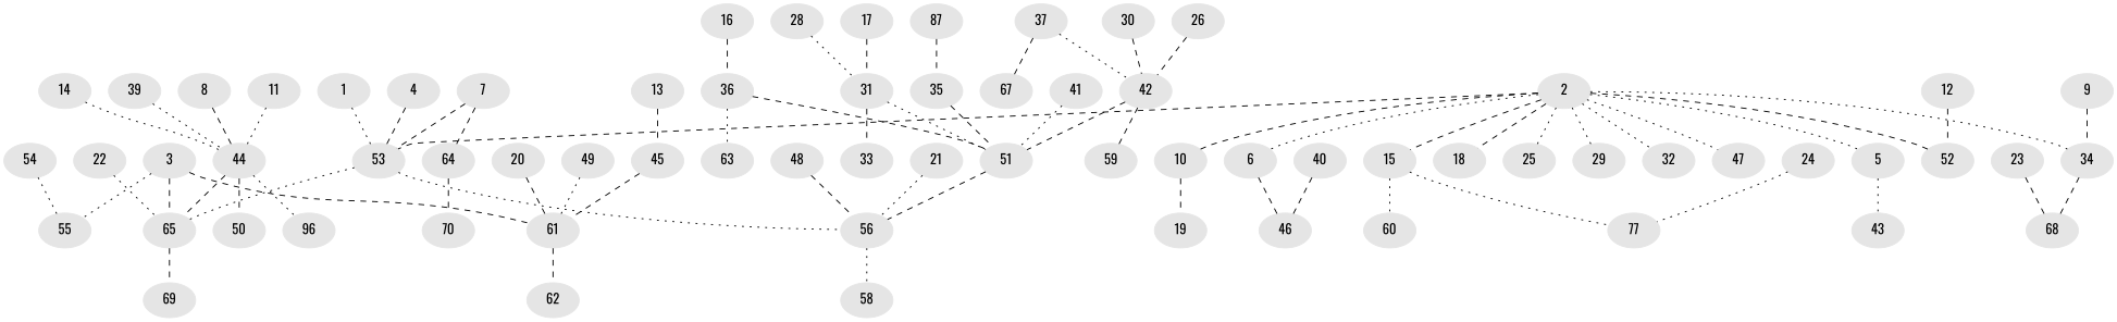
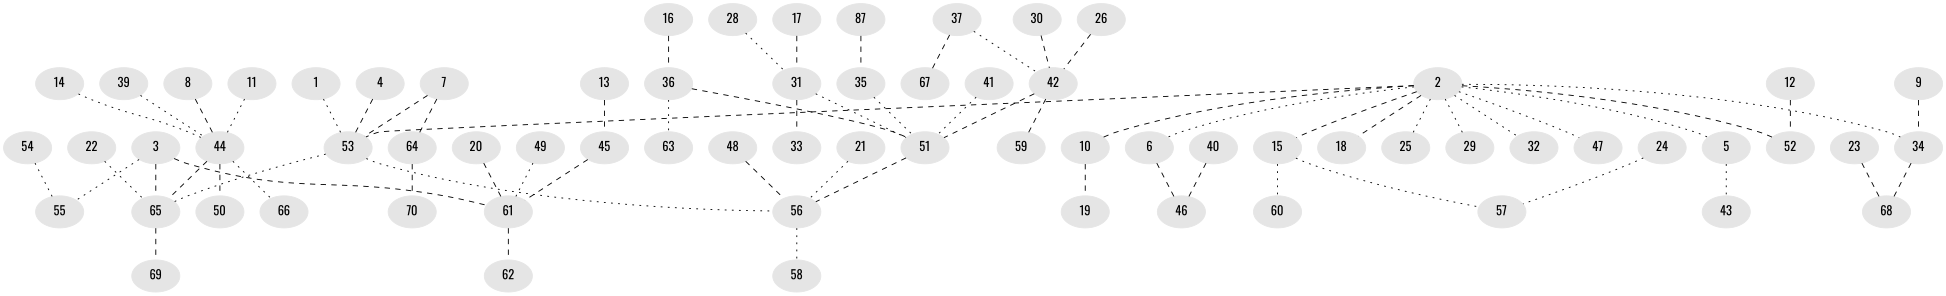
  graph {
    fontname=Oswald
    node [color=gray90 fontname=Oswald style=filled]
    edge [fontname=Oswald style=dashed weight=1.0]
    1
    53
    65
    56
    2
    5
    6
    10
    15
    18
    25
    29
    32
    34
    47
    52
    43
    46
    19
-   57 [label=77]
+   57
    60
    68
    3
    55
    61
    62
    69
    4
    7
    64
    70
    8
    44
    50
-   66 [label=96]
+   66
    9
    11
    12
    13
    45
    14
    16
    36
    51
    63
    17
    31
    33
    20
    21
    58
    22
    23
    24
    26
    42
    59
    n58 [label=87]
    35
    28
    30
    37
    67
    39
    40
    41
    48
    49
    54
    1 -- 53 [style=dotted]
    53 -- 65 [style=dotted]
    53 -- 56 [style=dotted]
    65 -- 69
    56 -- 58 [style=dotted]
    2 -- 53
    2 -- 5 [style=dotted]
    2 -- 6 [style=dotted]
    2 -- 10
    2 -- 15
    2 -- 18
    2 -- 25 [style=dotted]
    2 -- 29 [style=dotted]
    2 -- 32 [style=dotted]
    2 -- 34 [style=dotted]
    2 -- 47 [style=dotted]
    2 -- 52
    5 -- 43 [style=dotted]
    6 -- 46
    10 -- 19
    15 -- 57 [style=dotted]
    15 -- 60 [style=dotted]
    34 -- 68
    3 -- 65
    3 -- 55 [style=dotted]
    3 -- 61
    61 -- 62
    4 -- 53
    7 -- 53
    7 -- 64
    64 -- 70
    8 -- 44
    44 -- 65
    44 -- 50
    44 -- 66 [style=dotted]
    9 -- 34
    11 -- 44 [style=dotted]
    12 -- 52
    13 -- 45
    45 -- 61
    14 -- 44 [style=dotted]
    16 -- 36
    36 -- 51
    36 -- 63 [style=dotted]
    51 -- 56
    17 -- 31
    31 -- 51 [style=dotted]
    31 -- 33
    20 -- 61
    21 -- 56 [style=dotted]
    22 -- 65 [style=dotted]
    23 -- 68
    24 -- 57 [style=dotted]
    26 -- 42
    42 -- 51
    42 -- 59
    n58 -- 35
-   35 -- 51
+   35 -- 51 [style=dotted]
    28 -- 31 [style=dotted]
    30 -- 42
    37 -- 42 [style=dotted]
    37 -- 67
    39 -- 44 [style=dotted]
    40 -- 46
    41 -- 51 [style=dotted]
    48 -- 56
    49 -- 61 [style=dotted]
    54 -- 55 [style=dotted]
  }
